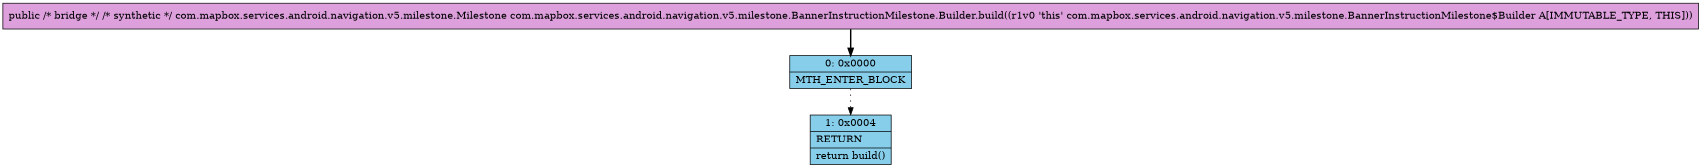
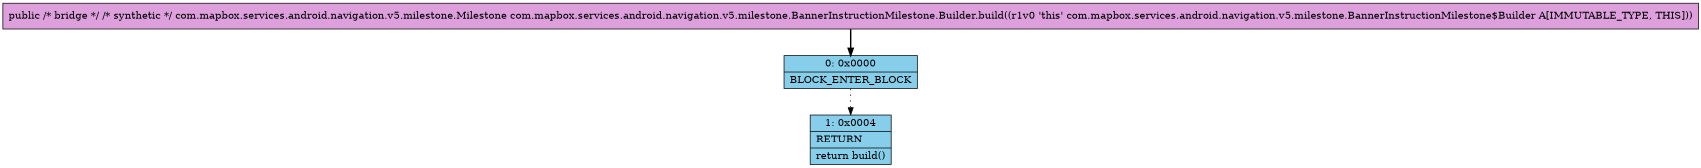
  digraph {
    node [shape=record style=filled fillcolor=skyblue]
    edge [arrowhead=normal]
-   n1 [label="{0\:\ 0x0000|MTH_ENTER_BLOCK\l}"]
+   n1 [label="{0\:\ 0x0000|BLOCK_ENTER_BLOCK\l}"]
    n2 [label="{1\:\ 0x0004|RETURN\l|return build()\l}"]
    n3 [label="{public \/* bridge *\/ \/* synthetic *\/ com.mapbox.services.android.navigation.v5.milestone.Milestone com.mapbox.services.android.navigation.v5.milestone.BannerInstructionMilestone.Builder.build((r1v0 'this' com.mapbox.services.android.navigation.v5.milestone.BannerInstructionMilestone$Builder A[IMMUTABLE_TYPE, THIS])) }" fillcolor=plum]
    n1 -> n2 [style=dotted]
    n3 -> n1 [style=bold]
  }
